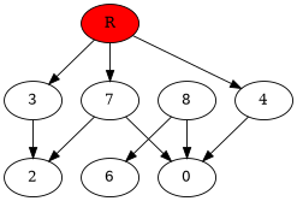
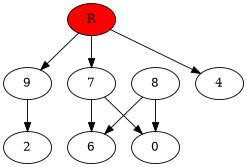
  digraph {
    n1 [label=0]
    8
    6
-   3
+   3 [label=9]
    2
    4
    7
    R [fillcolor="#ff0000" style=filled]
    8 -> n1
    8 -> 6
    3 -> 2
-   4 -> n1
    7 -> n1
-   7 -> 2
+   7 -> 6
    R -> 3
    R -> 4
    R -> 7
  }
